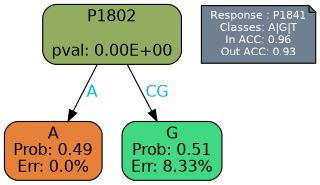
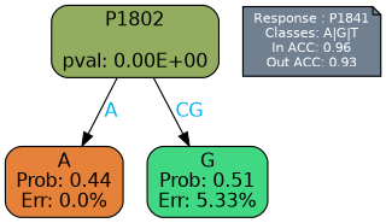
  digraph {
    ranksep=equally
    splines=polylines
    node [color=black fontname=helvetica shape=box style="filled, rounded"]
    edge [fontcolor=deepskyblue2 fontname=helvetica]
-   n1 [fillcolor="#e58139" label="A\nProb: 0.49\nErr: 0.0%"]
-   n2 [fillcolor="#41d884" label="G\nProb: 0.51\nErr: 8.33%"]
+   n1 [fillcolor="#e58139" label="A\nProb: 0.44\nErr: 0.0%"]
+   n2 [fillcolor="#41d884" label="G\nProb: 0.51\nErr: 5.33%"]
    n3 [align=left fillcolor=slategray fontcolor=white fontsize=10 label="Response : P1841\nClasses: A|G|T\nIn ACC: 0.96\nOut ACC: 0.93\n" shape=note style=filled]
    n4 [fillcolor="#92ad5f" label="P1802\n\npval: 0.00E+00"]
    subgraph sub_1 {
      rank=same
      n1
      n2
    }
    subgraph sub_2 {
      rank=same
      n3
      n4
    }
    n4 -> n1 [label=A]
    n4 -> n2 [label=CG]
  }
